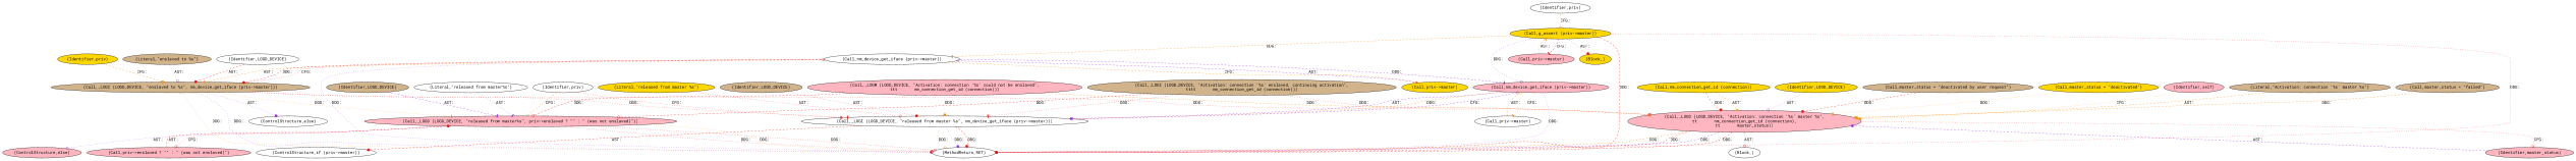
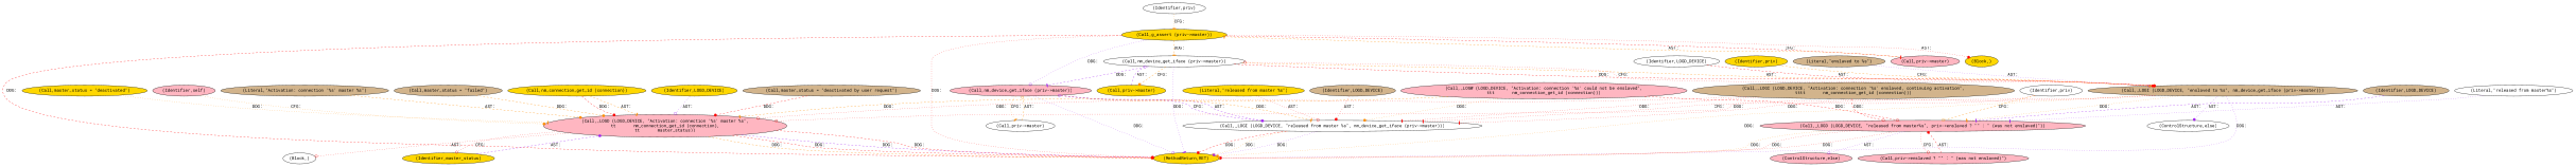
  digraph {
    fontname="Roboto Mono"
    node [fillcolor=white fontname="Roboto Mono" style=filled]
    edge [arrowhead=dot color=red fontname="Roboto Mono" style=dotted]
    n1 [fillcolor=gold label="(Call,g_assert (priv->master))"]
    n2 [label="(Call,nm_device_get_iface (priv->master))"]
    n3 [fillcolor=lightpink label="(Call,nm_device_get_iface (priv->master))"]
    n4 [fillcolor=lightpink label="(Call,priv->master)"]
    n5 [fillcolor=gold label="(Block,)"]
-   n6 [label="(MethodReturn,RET)"]
+   n6 [fillcolor=gold label="(MethodReturn,RET)"]
    n7 [fillcolor=tan label="(Call,_LOGI (LOGD_DEVICE, \"enslaved to %s\", nm_device_get_iface (priv->master)))"]
    n8 [fillcolor=gold label="(Call,priv->master)"]
    n9 [label="(Call,_LOGI (LOGD_DEVICE, \"released from master %s\", nm_device_get_iface (priv->master)))"]
    n10 [label="(Call,priv->master)"]
    n11 [fillcolor=lightpink label="(Call,_LOGD (LOGD_DEVICE, \"Activation: connection '%s' master %s\",\n\t\t       nm_connection_get_id (connection),\n\t\t       master_status))"]
    n12 [fillcolor=lightpink label="(Call,_LOGD (LOGD_DEVICE, \"released from master%s\", priv->enslaved ? \"\" : \" (was not enslaved)\"))"]
    n13 [label="(ControlStructure,else)"]
    n14 [label="(Block,)"]
-   n15 [fillcolor=lightpink label="(Identifier,master_status)"]
-   n16 [label="(ControlStructure,if (priv->master))"]
+   n15 [fillcolor=gold label="(Identifier,master_status)"]
    n17 [fillcolor=lightpink label="(ControlStructure,else)"]
    n18 [fillcolor=lightpink label="(Call,priv->enslaved ? \"\" : \" (was not enslaved)\")"]
    n19 [label="(Identifier,LOGD_DEVICE)"]
    n20 [fillcolor=tan label="(Call,master_status = \"failed\")"]
    n21 [fillcolor=lightpink label="(Call,_LOGW (LOGD_DEVICE, \"Activation: connection '%s' could not be enslaved\",\n\t\t\t       nm_connection_get_id (connection)))"]
    n22 [fillcolor=gold label="(Call,nm_connection_get_id (connection))"]
    n23 [fillcolor=gold label="(Literal,\"released from master %s\")"]
    n24 [fillcolor=gold label="(Identifier,LOGD_DEVICE)"]
    n25 [fillcolor=tan label="(Call,_LOGI (LOGD_DEVICE, \"Activation: connection '%s' enslaved, continuing activation\",\n\t\t\t\t       nm_connection_get_id (connection)))"]
    n26 [fillcolor=tan label="(Call,master_status = \"deactivated by user request\")"]
    n27 [label="(Identifier,priv)"]
    n28 [fillcolor=tan label="(Identifier,LOGD_DEVICE)"]
    n29 [fillcolor=gold label="(Identifier,priv)"]
    n30 [fillcolor=gold label="(Call,master_status = \"deactivated\")"]
    n31 [fillcolor=tan label="(Identifier,LOGD_DEVICE)"]
    n32 [fillcolor=tan label="(Literal,\"enslaved to %s\")"]
    n33 [label="(Literal,\"released from master%s\")"]
    n34 [fillcolor=lightpink label="(Identifier,self)"]
    n35 [label="(Identifier,priv)"]
    n36 [fillcolor=tan label="(Literal,\"Activation: connection '%s' master %s\")"]
    n1 -> n2 [arrowhead=tee color=darkorange label="DDG: " style=dashed]
    n1 -> n3 [arrowhead=odot color=purple label="DDG: "]
    n1 -> n4 [arrowhead=tee label="CFG: " style=dashed]
    n1 -> n5 [label="AST: "]
    n1 -> n6 [arrowhead=odot label="DDG: " style=dashed]
    n1 -> n6 [arrowhead=odot label="DDG: "]
    n2 -> n3 [arrowhead=tee color=purple label="DDG: " style=dashed]
    n2 -> n6 [arrowhead=tee color=purple label="DDG: "]
    n2 -> n7 [arrowhead=tee color=darkorange label="AST: " style=dashed]
    n2 -> n7 [label="DDG: " style=dashed]
    n2 -> n8 [color=darkorange label="CFG: " style=dashed]
    n3 -> n6 [arrowhead=odot color=purple label="DDG: "]
    n3 -> n9 [color=purple label="AST: " style=dashed]
    n3 -> n9 [arrowhead=tee color=darkorange label="DDG: " style=dashed]
    n3 -> n10 [arrowhead=tee color=darkorange label="CFG: "]
    n4 -> n1 [arrowhead=tee color=darkorange label="AST: " style=dashed]
    n7 -> n2 [arrowhead=odot label="CFG: "]
    n7 -> n6 [color=darkorange label="DDG: "]
    n7 -> n6 [color=purple label="DDG: "]
    n7 -> n9 [arrowhead=tee label="DDG: "]
    n7 -> n11 [arrowhead=odot label="DDG: "]
    n7 -> n12 [arrowhead=tee color=darkorange label="DDG: "]
    n7 -> n13 [color=purple label="AST: "]
    n8 -> n2 [arrowhead=odot color=purple label="AST: " style=dashed]
    n9 -> n3 [arrowhead=odot color=purple label="CFG: " style=dashed]
    n9 -> n6 [color=purple label="DDG: "]
    n9 -> n6 [label="DDG: " style=dashed]
    n9 -> n6 [arrowhead=odot color=darkorange label="DDG: "]
-   n9 -> n16 [label="AST: " style=dashed]
    n10 -> n3 [arrowhead=odot color=darkorange label="AST: " style=dashed]
    n11 -> n6 [arrowhead=odot color=purple label="DDG: " style=dashed]
    n11 -> n6 [label="DDG: " style=dashed]
    n11 -> n6 [color=darkorange label="DDG: " style=dashed]
    n11 -> n6 [label="DDG: " style=dashed]
    n11 -> n14 [arrowhead=odot label="AST: "]
    n11 -> n15 [arrowhead=odot label="CFG: "]
    n12 -> n6 [arrowhead=odot label="DDG: "]
    n12 -> n6 [label="DDG: "]
    n12 -> n6 [arrowhead=tee color=darkorange label="DDG: "]
    n12 -> n17 [arrowhead=odot color=purple label="AST: "]
    n12 -> n18 [arrowhead=odot label="CFG: "]
    n15 -> n11 [color=purple label="AST: " style=dashed]
    n18 -> n12 [label="AST: " style=dashed]
    n19 -> n7 [label="AST: " style=dashed]
    n20 -> n11 [color=darkorange label="DDG: " style=dashed]
    n21 -> n9 [color=darkorange label="DDG: "]
    n21 -> n11 [arrowhead=tee color=darkorange label="DDG: " style=dashed]
    n21 -> n12 [arrowhead=odot label="DDG: " style=dashed]
    n22 -> n11 [arrowhead=tee color=darkorange label="AST: " style=dashed]
    n22 -> n11 [label="DDG: " style=dashed]
    n23 -> n9 [arrowhead=odot label="AST: "]
    n24 -> n11 [arrowhead=odot color=purple label="AST: "]
    n25 -> n9 [arrowhead=tee label="DDG: "]
    n25 -> n11 [arrowhead=odot label="DDG: "]
    n25 -> n12 [arrowhead=odot label="DDG: " style=dashed]
    n26 -> n11 [label="DDG: " style=dashed]
    n27 -> n1 [arrowhead=tee color=darkorange label="CFG: "]
    n28 -> n12 [arrowhead=tee color=purple label="AST: " style=dashed]
    n29 -> n7 [color=darkorange label="CFG: " style=dashed]
    n30 -> n11 [arrowhead=tee color=darkorange label="DDG: "]
    n31 -> n9 [label="AST: "]
    n32 -> n7 [arrowhead=odot color=purple label="AST: "]
    n33 -> n12 [arrowhead=tee color=purple label="AST: "]
    n34 -> n11 [color=darkorange label="CFG: "]
    n35 -> n9 [arrowhead=tee label="CFG: "]
    n35 -> n12 [arrowhead=odot color=darkorange label="CFG: " style=dashed]
    n36 -> n11 [color=darkorange label="AST: " style=dashed]
  }
